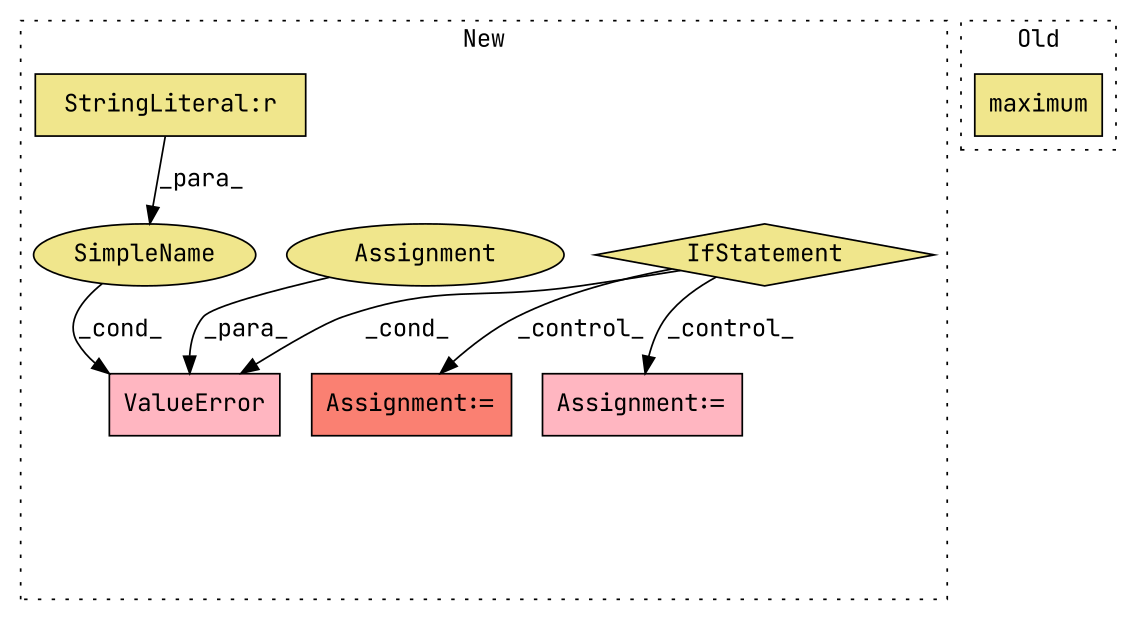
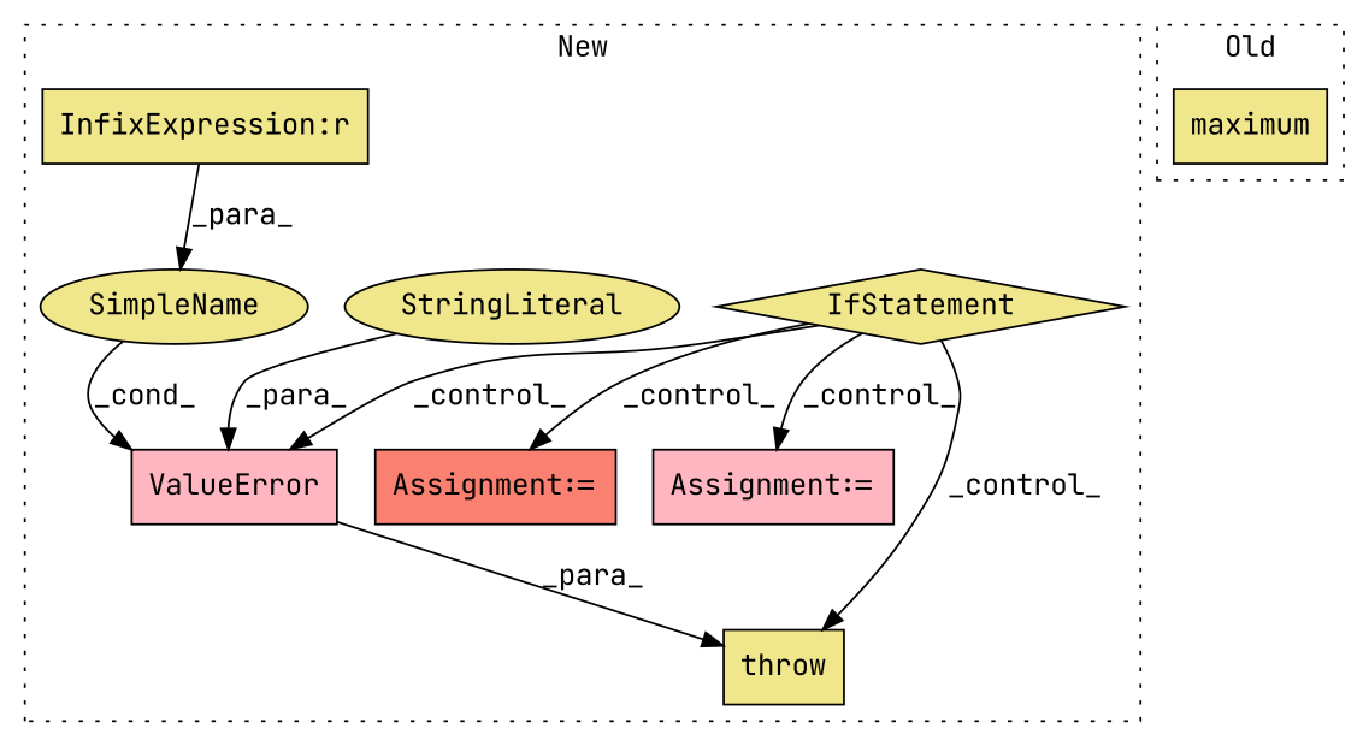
  digraph {
    fontname="JetBrains Mono"
    node [a=32 fillcolor=khaki fontname="JetBrains Mono" l=1 shape=box style=filled]
    edge [fontname="JetBrains Mono"]
+   n1 [a=53 l=6 label=throw s=2446]
    n2 [a=25 l="4,2" label=IfStatement s="2153,2177" shape=diamond]
    n3 [fillcolor=lightpink l="11,1" label=ValueError s="2452,2491"]
    n4 [a=42 label=SimpleName shape=ellipse l=""]
-   n5 [a=45 l=28 label=Assignment s=2463 shape=ellipse]
-   n6 [a=27 l=4 label="StringLiteral:r" s=2172]
+   n5 [a=45 l=28 label=StringLiteral s=2463 shape=ellipse]
+   n6 [a=27 l=4 label="InfixExpression:r" s=2172]
    n7 [a=7 fillcolor=salmon label="Assignment:=" s=2408]
    n8 [a=7 fillcolor=lightpink label="Assignment:=" s=2202]
    n9 [l="8,1" label=maximum s="2305,2332"]
    subgraph cluster_1 {
      label=New
      style=dotted
+     n1
      n2
      n3
      n4
      n5
      n6
      n7
      n8
    }
    subgraph cluster_2 {
      label=Old
      style=dotted
      n9
    }
-   n2 -> n3 [label=_cond_]
+   n2 -> n1 [label=_control_]
+   n2 -> n3 [label=_control_]
    n2 -> n7 [label=_control_]
    n2 -> n8 [label=_control_]
+   n3 -> n1 [label=_para_]
    n4 -> n3 [label=_cond_]
    n5 -> n3 [label=_para_]
    n6 -> n4 [label=_para_]
  }
